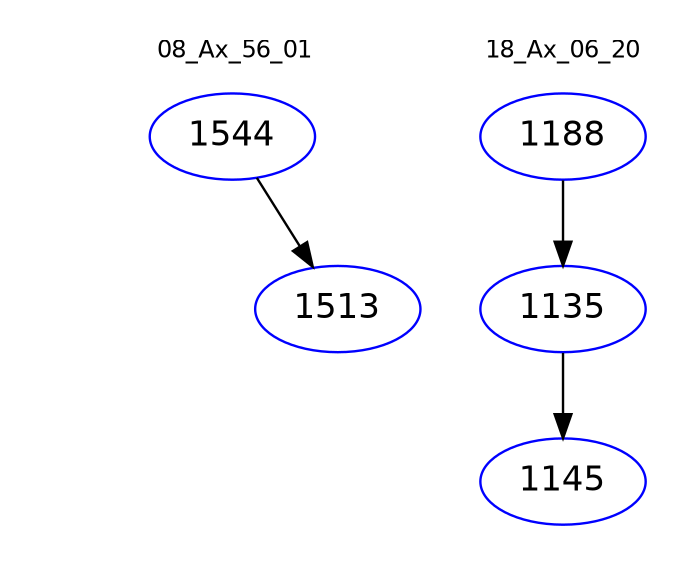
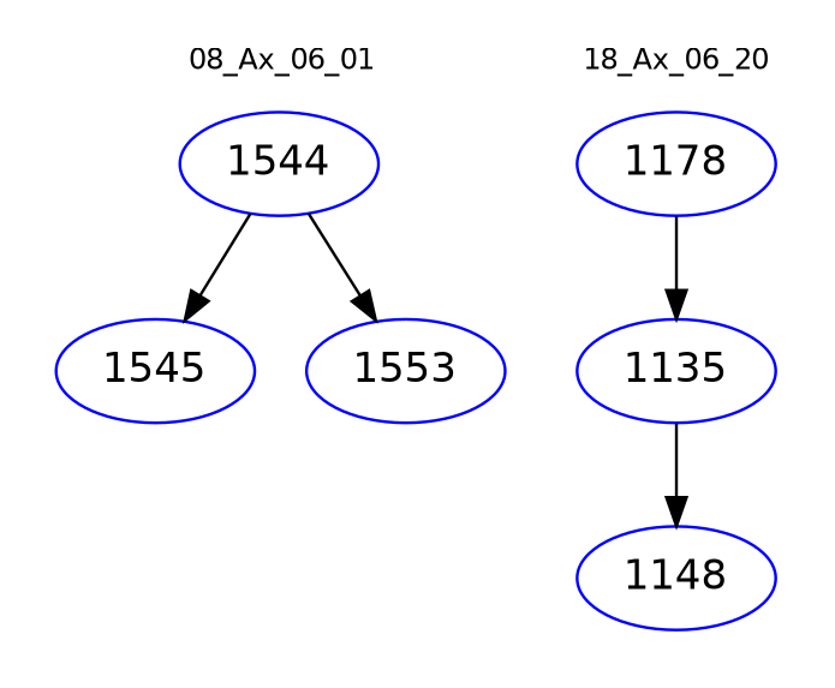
  digraph {
    fontname="DejaVu Sans"
    node [color=blue fontname="DejaVu Sans"]
    edge [color=black fontname="DejaVu Sans"]
    n1 [label=1544]
-   n3 [label=1513]
+   n2 [label=1545]
+   n3 [label=1553]
    n4 [label=1135]
-   n5 [label=1145]
-   n6 [label=1188]
+   n5 [label=1148]
+   n6 [label=1178]
    subgraph cluster_1 {
      color=white
      fontsize=10
-     label="08_Ax_56_01"
+     label="08_Ax_06_01"
      n1
+     n2
      n3
    }
    subgraph cluster_2 {
      color=white
      fontsize=10
      label="18_Ax_06_20"
      n4
      n5
      n6
    }
+   n1 -> n2
    n1 -> n3
    n4 -> n5
    n6 -> n4
  }
